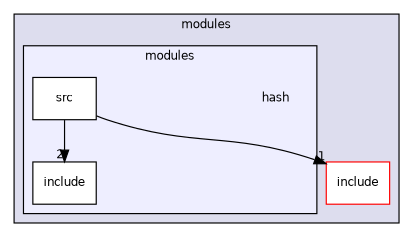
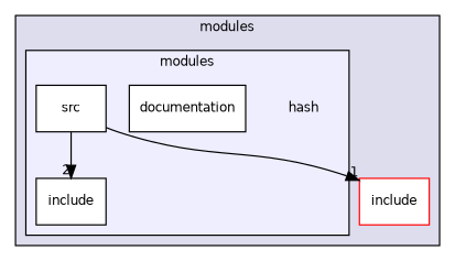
  digraph {
    compound=true
    node [fontname=Helvetica fontsize=10 shape=box fillcolor=white style=filled]
    edge [labeldistance=1.5 labelfontname=Helvetica labelfontsize=10]
    n1 [label=hash shape=plaintext fillcolor="" style=""]
+   n2 [label=documentation]
    n3 [label=include]
    n4 [label=src]
    n5 [color=red label=include]
    subgraph cluster_1 {
      bgcolor="#ddddee"
      fontname=Helvetica
      fontsize=10
      label=modules
      pencolor=black
      n5
      subgraph cluster_2 {
        bgcolor="#eeeeff"
        fontname=Helvetica
        fontsize=10
        pencolor=black
        n1
+       n2
        n3
        n4
      }
    }
    n4 -> n3 [headlabel=2]
    n4 -> n5 [headlabel=1]
  }
